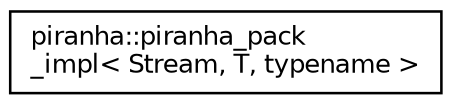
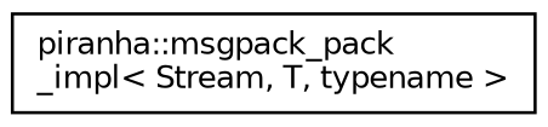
  digraph {
    rankdir=LR
-   n1 [color=black fillcolor=white fontname=Helvetica fontsize=10 height=0.2 label="piranha::piranha_pack\l_impl\< Stream, T, typename \>" shape=record style=filled width=0.4]
+   n1 [color=black fillcolor=white fontname=Helvetica fontsize=10 height=0.2 label="piranha::msgpack_pack\l_impl\< Stream, T, typename \>" shape=record style=filled width=0.4]
  }
